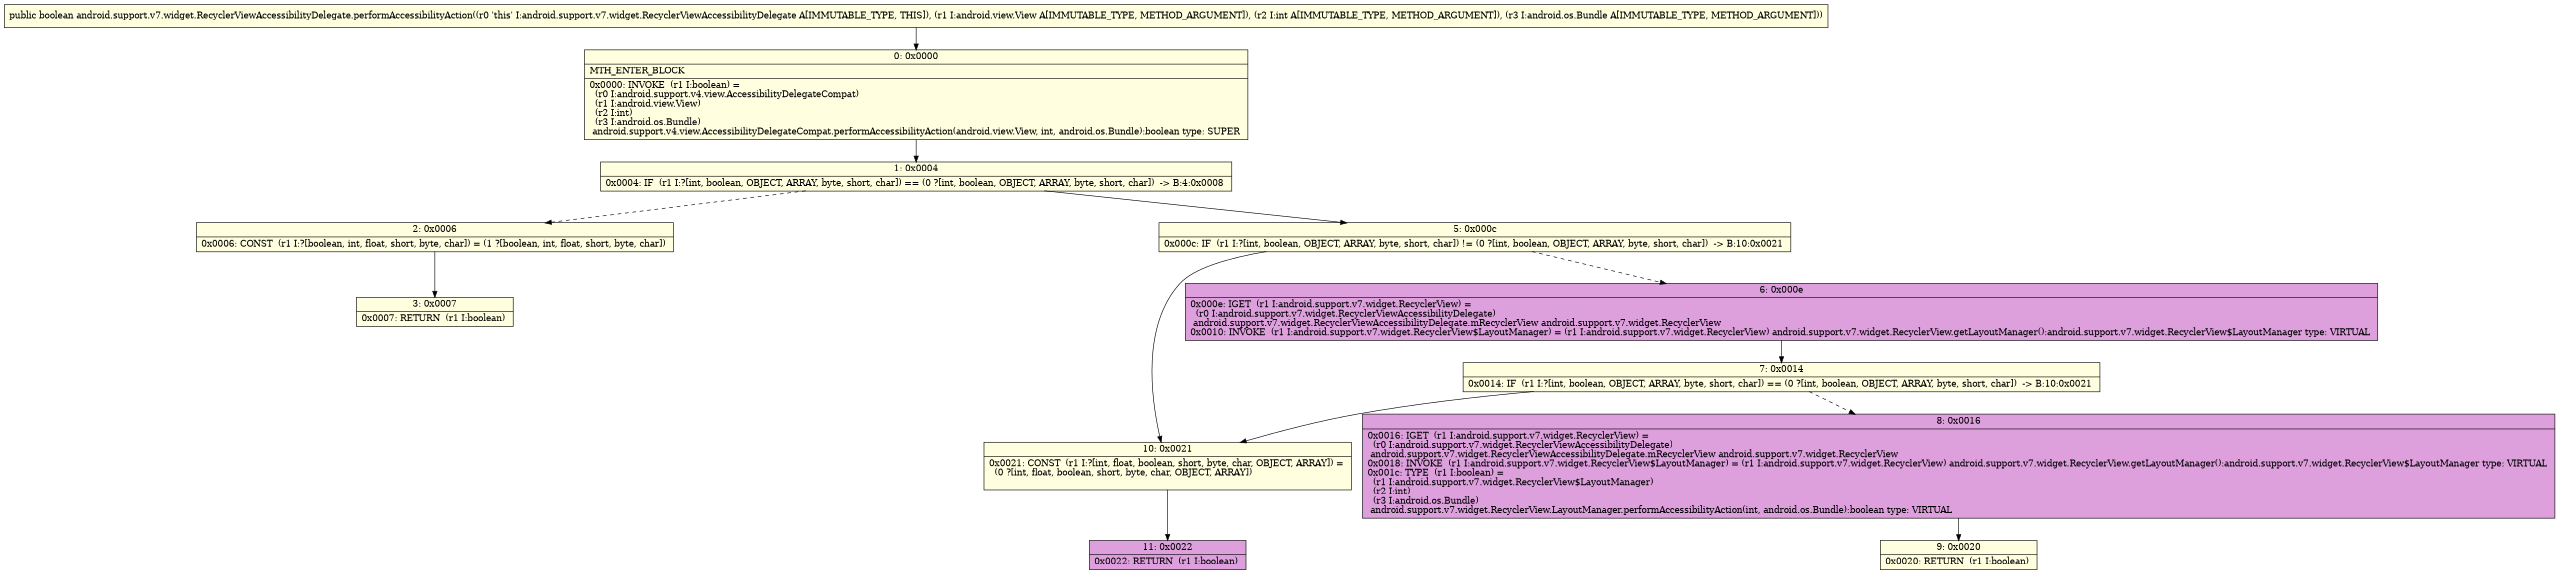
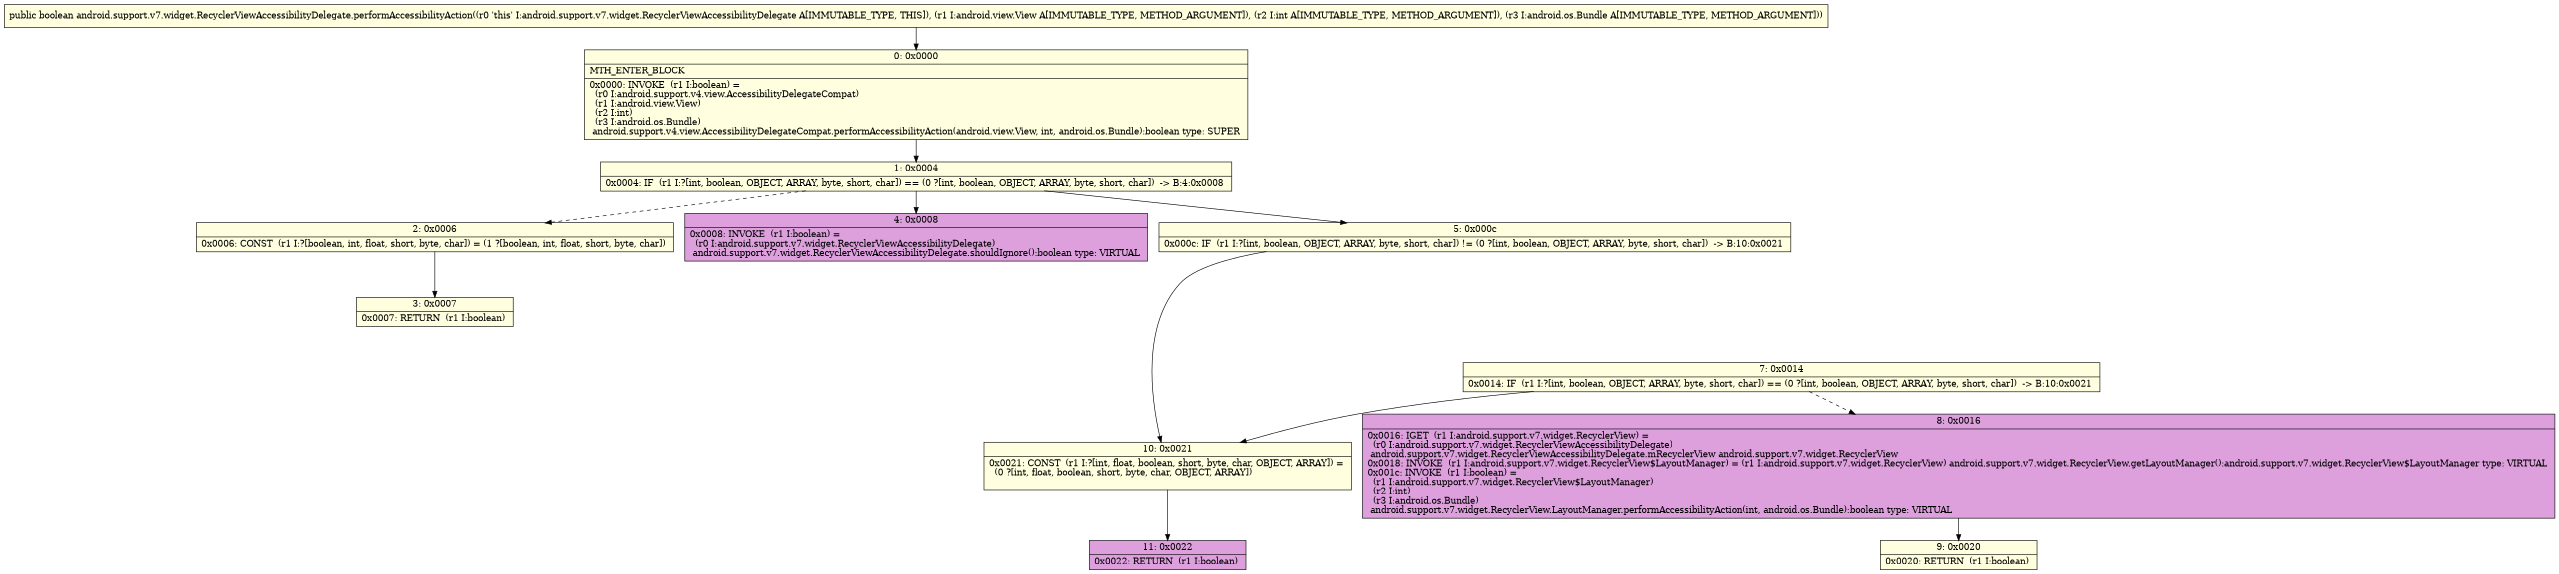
  digraph {
    node [fillcolor=lightyellow shape=record style=filled]
    n1 [label="{0\:\ 0x0000|MTH_ENTER_BLOCK\l|0x0000: INVOKE  (r1 I:boolean) = \l  (r0 I:android.support.v4.view.AccessibilityDelegateCompat)\l  (r1 I:android.view.View)\l  (r2 I:int)\l  (r3 I:android.os.Bundle)\l android.support.v4.view.AccessibilityDelegateCompat.performAccessibilityAction(android.view.View, int, android.os.Bundle):boolean type: SUPER \l}"]
    n2 [label="{1\:\ 0x0004|0x0004: IF  (r1 I:?[int, boolean, OBJECT, ARRAY, byte, short, char]) == (0 ?[int, boolean, OBJECT, ARRAY, byte, short, char])  \-\> B:4:0x0008 \l}"]
    n3 [label="{2\:\ 0x0006|0x0006: CONST  (r1 I:?[boolean, int, float, short, byte, char]) = (1 ?[boolean, int, float, short, byte, char]) \l}"]
+   n4 [fillcolor=plum label="{4\:\ 0x0008|0x0008: INVOKE  (r1 I:boolean) = \l  (r0 I:android.support.v7.widget.RecyclerViewAccessibilityDelegate)\l android.support.v7.widget.RecyclerViewAccessibilityDelegate.shouldIgnore():boolean type: VIRTUAL \l}"]
    n5 [label="{5\:\ 0x000c|0x000c: IF  (r1 I:?[int, boolean, OBJECT, ARRAY, byte, short, char]) != (0 ?[int, boolean, OBJECT, ARRAY, byte, short, char])  \-\> B:10:0x0021 \l}"]
    n6 [label="{3\:\ 0x0007|0x0007: RETURN  (r1 I:boolean) \l}"]
-   n7 [fillcolor=plum label="{6\:\ 0x000e|0x000e: IGET  (r1 I:android.support.v7.widget.RecyclerView) = \l  (r0 I:android.support.v7.widget.RecyclerViewAccessibilityDelegate)\l android.support.v7.widget.RecyclerViewAccessibilityDelegate.mRecyclerView android.support.v7.widget.RecyclerView \l0x0010: INVOKE  (r1 I:android.support.v7.widget.RecyclerView$LayoutManager) = (r1 I:android.support.v7.widget.RecyclerView) android.support.v7.widget.RecyclerView.getLayoutManager():android.support.v7.widget.RecyclerView$LayoutManager type: VIRTUAL \l}"]
    n8 [label="{10\:\ 0x0021|0x0021: CONST  (r1 I:?[int, float, boolean, short, byte, char, OBJECT, ARRAY]) = \l  (0 ?[int, float, boolean, short, byte, char, OBJECT, ARRAY])\l \l}"]
    n9 [label="{7\:\ 0x0014|0x0014: IF  (r1 I:?[int, boolean, OBJECT, ARRAY, byte, short, char]) == (0 ?[int, boolean, OBJECT, ARRAY, byte, short, char])  \-\> B:10:0x0021 \l}"]
    n10 [fillcolor=plum label="{11\:\ 0x0022|0x0022: RETURN  (r1 I:boolean) \l}"]
-   n11 [fillcolor=plum label="{8\:\ 0x0016|0x0016: IGET  (r1 I:android.support.v7.widget.RecyclerView) = \l  (r0 I:android.support.v7.widget.RecyclerViewAccessibilityDelegate)\l android.support.v7.widget.RecyclerViewAccessibilityDelegate.mRecyclerView android.support.v7.widget.RecyclerView \l0x0018: INVOKE  (r1 I:android.support.v7.widget.RecyclerView$LayoutManager) = (r1 I:android.support.v7.widget.RecyclerView) android.support.v7.widget.RecyclerView.getLayoutManager():android.support.v7.widget.RecyclerView$LayoutManager type: VIRTUAL \l0x001c: TYPE  (r1 I:boolean) = \l  (r1 I:android.support.v7.widget.RecyclerView$LayoutManager)\l  (r2 I:int)\l  (r3 I:android.os.Bundle)\l android.support.v7.widget.RecyclerView.LayoutManager.performAccessibilityAction(int, android.os.Bundle):boolean type: VIRTUAL \l}"]
+   n11 [fillcolor=plum label="{8\:\ 0x0016|0x0016: IGET  (r1 I:android.support.v7.widget.RecyclerView) = \l  (r0 I:android.support.v7.widget.RecyclerViewAccessibilityDelegate)\l android.support.v7.widget.RecyclerViewAccessibilityDelegate.mRecyclerView android.support.v7.widget.RecyclerView \l0x0018: INVOKE  (r1 I:android.support.v7.widget.RecyclerView$LayoutManager) = (r1 I:android.support.v7.widget.RecyclerView) android.support.v7.widget.RecyclerView.getLayoutManager():android.support.v7.widget.RecyclerView$LayoutManager type: VIRTUAL \l0x001c: INVOKE  (r1 I:boolean) = \l  (r1 I:android.support.v7.widget.RecyclerView$LayoutManager)\l  (r2 I:int)\l  (r3 I:android.os.Bundle)\l android.support.v7.widget.RecyclerView.LayoutManager.performAccessibilityAction(int, android.os.Bundle):boolean type: VIRTUAL \l}"]
    n12 [label="{9\:\ 0x0020|0x0020: RETURN  (r1 I:boolean) \l}"]
    n13 [label="{public boolean android.support.v7.widget.RecyclerViewAccessibilityDelegate.performAccessibilityAction((r0 'this' I:android.support.v7.widget.RecyclerViewAccessibilityDelegate A[IMMUTABLE_TYPE, THIS]), (r1 I:android.view.View A[IMMUTABLE_TYPE, METHOD_ARGUMENT]), (r2 I:int A[IMMUTABLE_TYPE, METHOD_ARGUMENT]), (r3 I:android.os.Bundle A[IMMUTABLE_TYPE, METHOD_ARGUMENT])) }"]
    n1 -> n2
    n2 -> n3 [style=dashed]
+   n2 -> n4
    n2 -> n5
    n3 -> n6
-   n5 -> n7 [style=dashed]
    n5 -> n8
-   n7 -> n9
    n8 -> n10
    n9 -> n8
    n9 -> n11 [style=dashed]
    n11 -> n12
    n13 -> n1
  }
